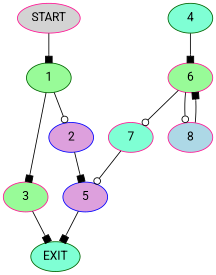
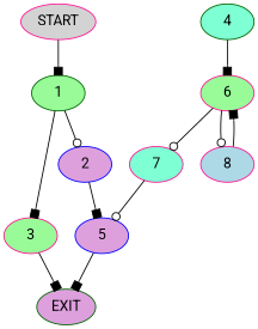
  digraph {
    fontname=Roboto
    node [color=deeppink fillcolor=palegreen fontname=Roboto style=filled]
    edge [arrowhead=box fontname=Roboto]
    n1 [fillcolor=lightgrey label=START]
    1 [color=darkgreen]
    2 [color=blue fillcolor=plum]
    3
-   n5 [color=darkgreen fillcolor=aquamarine label=EXIT]
+   n5 [color=darkgreen fillcolor=plum label=EXIT]
    5 [color=blue fillcolor=plum]
    4 [color=darkgreen fillcolor=aquamarine]
    6
    7 [fillcolor=aquamarine]
    8 [fillcolor=lightblue]
    n1 -> 1
    1 -> 2 [arrowhead=odot]
    1 -> 3
    2 -> 5
    3 -> n5
    5 -> n5
    4 -> 6
    6 -> 7 [arrowhead=odot]
    6 -> 8 [arrowhead=odot]
    7 -> 5 [arrowhead=odot]
    8 -> 6
  }
